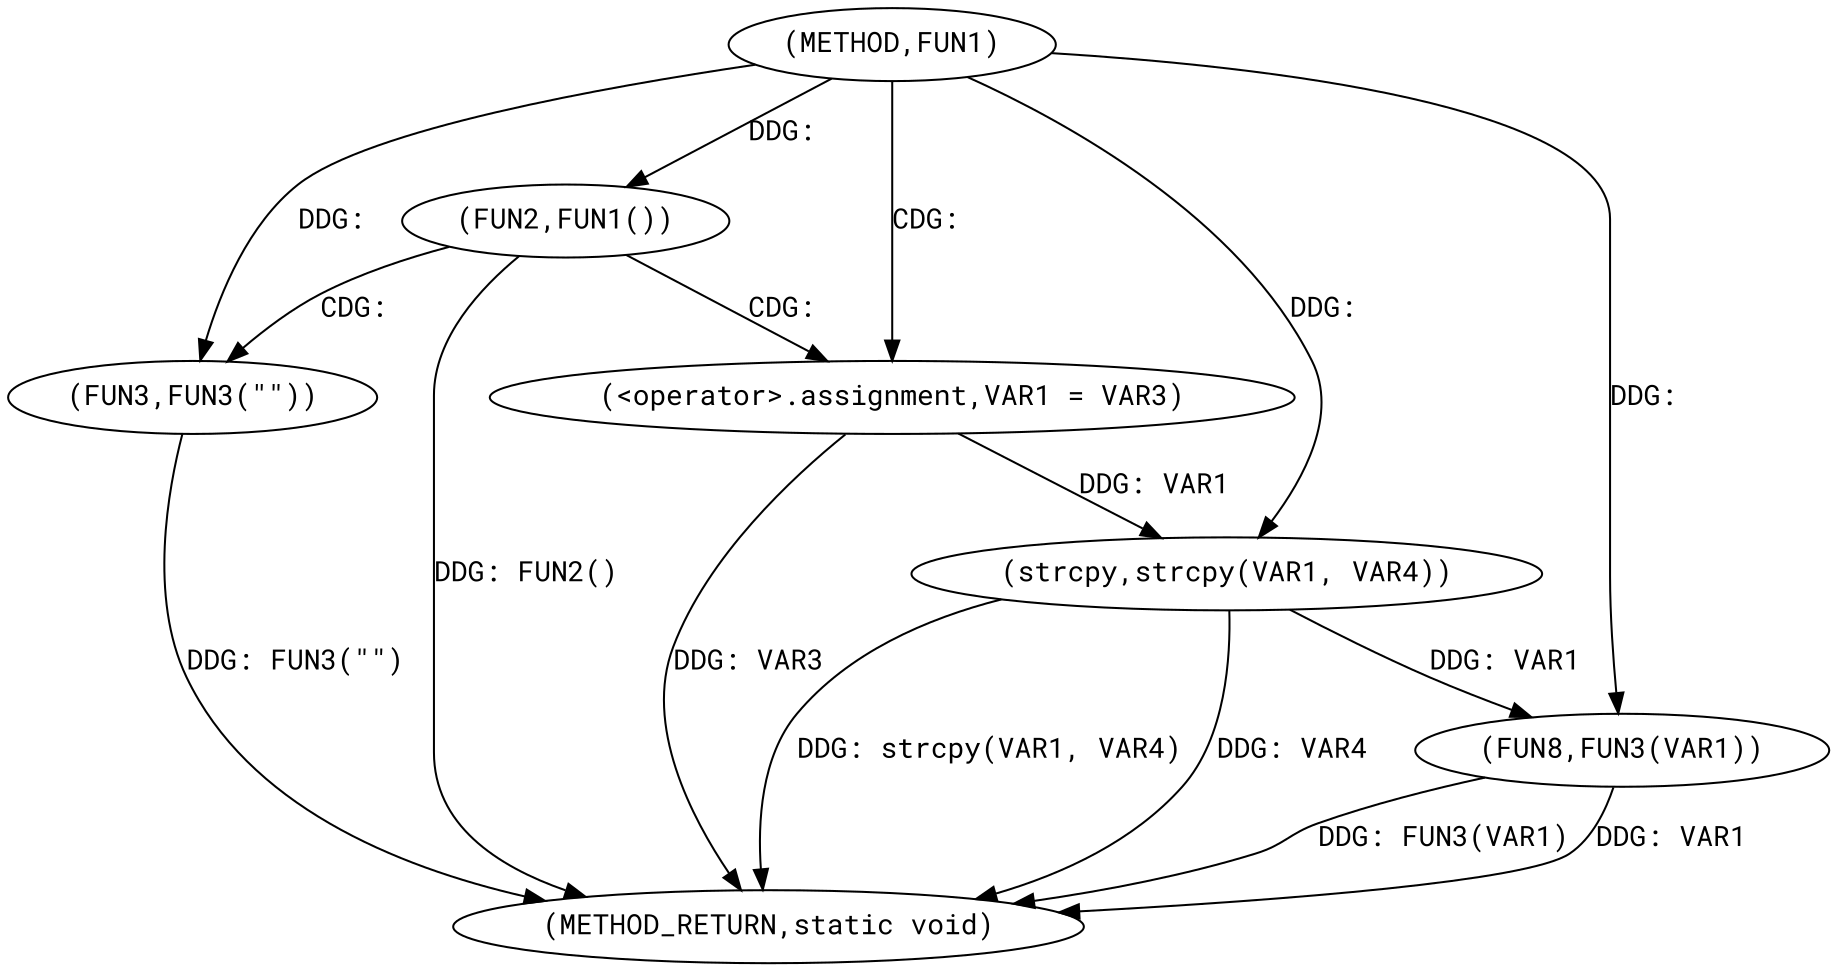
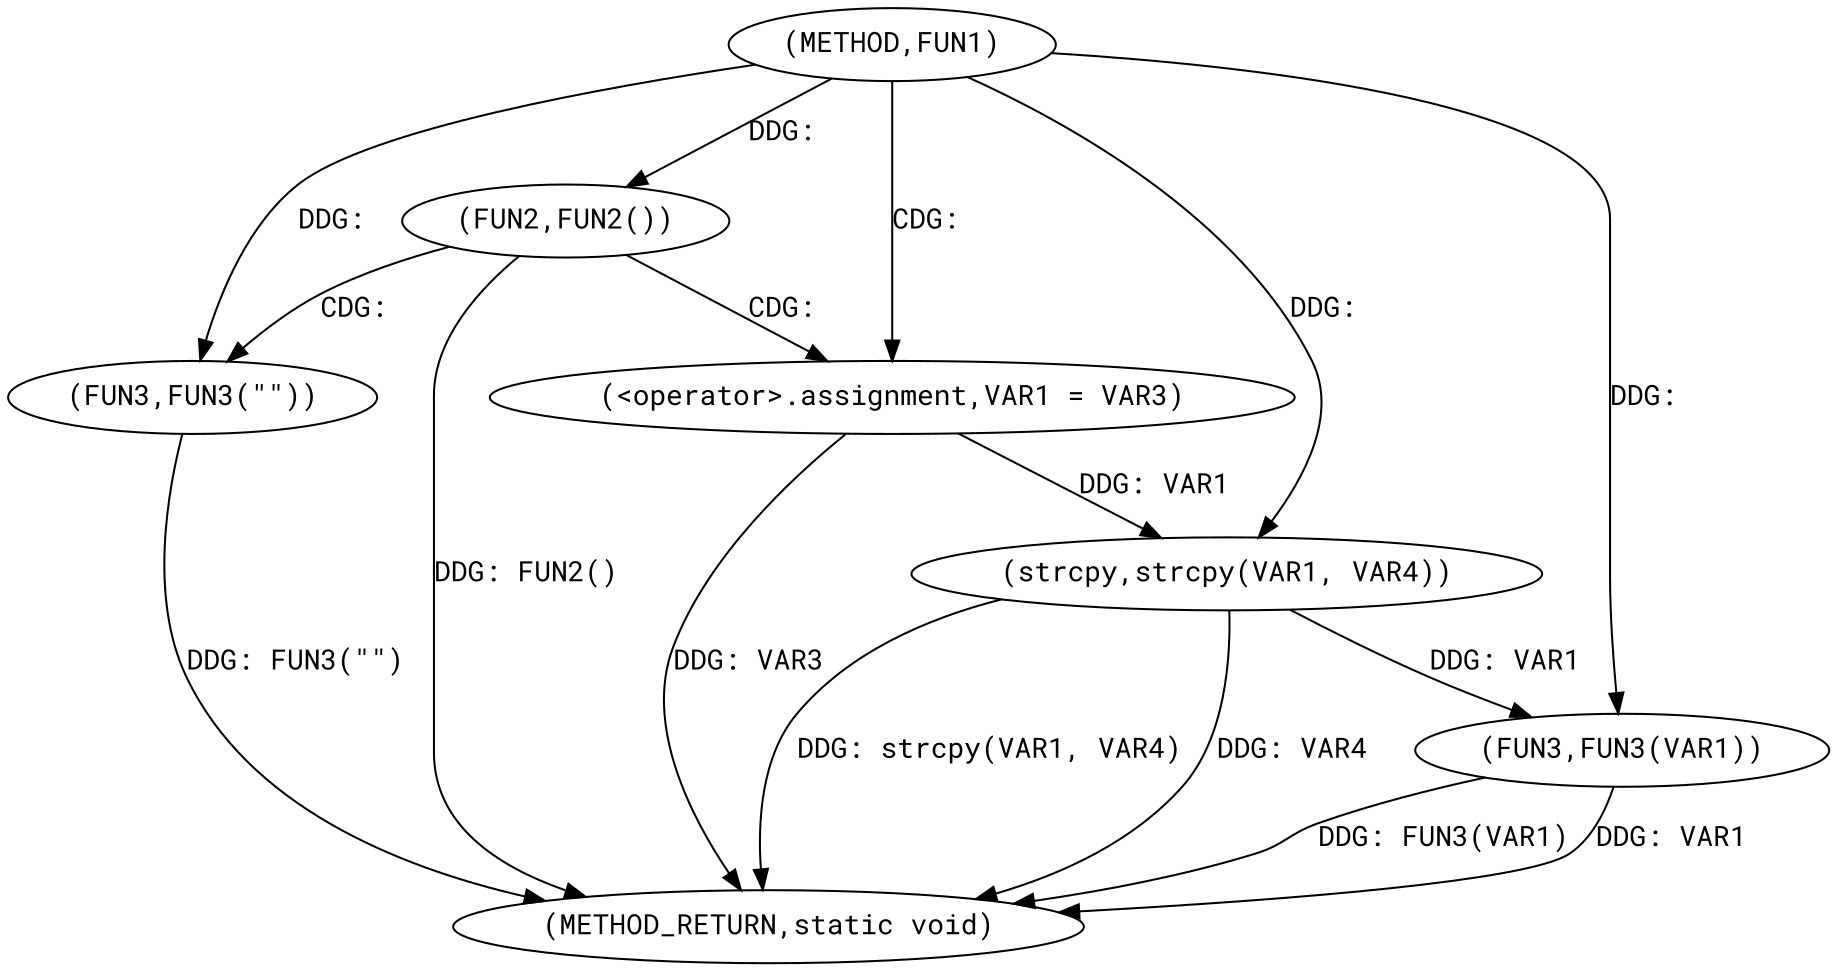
  digraph {
    fontname="Roboto Mono"
    node [fontname="Roboto Mono"]
    edge [fontname="Roboto Mono"]
    n1 [label="(METHOD,FUN1)"]
-   n2 [label="(FUN2,FUN1())"]
+   n2 [label="(FUN2,FUN2())"]
    n3 [label="(FUN3,FUN3(\"\"))"]
    n4 [label="(<operator>.assignment,VAR1 = VAR3)"]
    n5 [label="(strcpy,strcpy(VAR1, VAR4))"]
-   n6 [label="(FUN8,FUN3(VAR1))"]
+   n6 [label="(FUN3,FUN3(VAR1))"]
    n7 [label="(METHOD_RETURN,static void)"]
    n1 -> n2 [label="DDG: "]
    n1 -> n3 [label="DDG: "]
    n1 -> n4 [label="CDG: "]
    n1 -> n5 [label="DDG: "]
    n1 -> n6 [label="DDG: "]
    n2 -> n3 [label="CDG: "]
    n2 -> n4 [label="CDG: "]
    n2 -> n7 [label="DDG: FUN2()"]
    n3 -> n7 [label="DDG: FUN3(\"\")"]
    n4 -> n5 [label="DDG: VAR1"]
    n4 -> n7 [label="DDG: VAR3"]
    n5 -> n6 [label="DDG: VAR1"]
    n5 -> n7 [label="DDG: strcpy(VAR1, VAR4)"]
    n5 -> n7 [label="DDG: VAR4"]
    n6 -> n7 [label="DDG: FUN3(VAR1)"]
    n6 -> n7 [label="DDG: VAR1"]
  }
